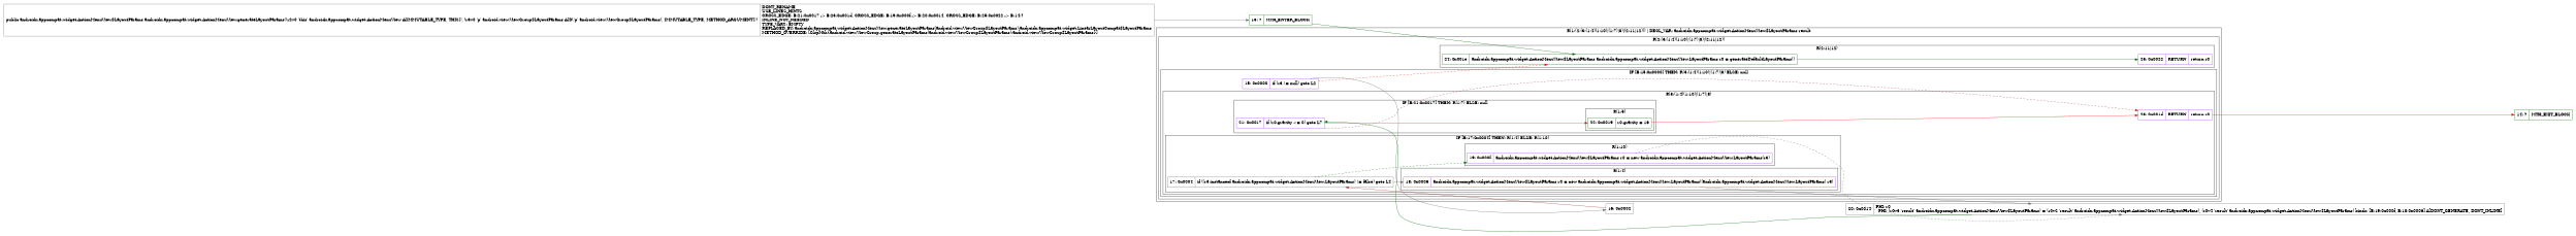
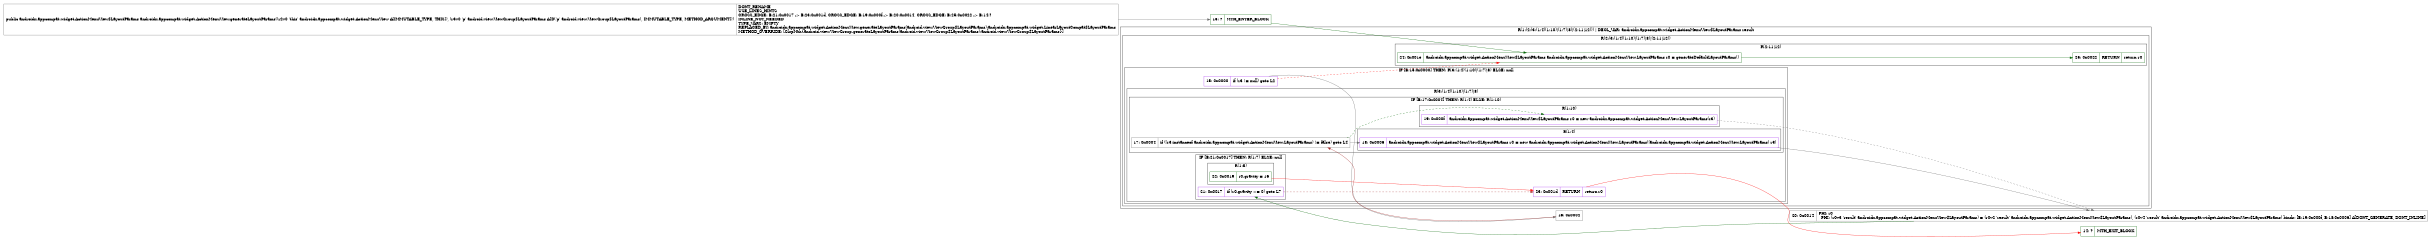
  digraph {
    rankdir=LR
    node [color=purple shape=record]
    edge [color=gray40]
    n1 [label="{18\:\ 0x0006|androidx.appcompat.widget.ActionMenuView$LayoutParams r0 = new androidx.appcompat.widget.ActionMenuView.LayoutParams((androidx.appcompat.widget.ActionMenuView.LayoutParams) r3)\l}"]
    n2 [label="{19\:\ 0x000f|androidx.appcompat.widget.ActionMenuView$LayoutParams r0 = new androidx.appcompat.widget.ActionMenuView.LayoutParams(r3)\l}"]
    n3 [color=gray40 label="{17\:\ 0x0004|if ((r3 instanceof androidx.appcompat.widget.ActionMenuView.LayoutParams) != false) goto L4\l}"]
    n4 [color=darkgreen label="{22\:\ 0x0019|r0.gravity = 16\l}"]
    n5 [label="{21\:\ 0x0017|if (r0.gravity \<= 0) goto L7\l}"]
    n6 [label="{23\:\ 0x001d|RETURN\l|return r0\l}"]
    n7 [label="{15\:\ 0x0000|if (r3 != null) goto L2\l}"]
    n8 [color=darkgreen label="{24\:\ 0x001e|androidx.appcompat.widget.ActionMenuView$LayoutParams androidx.appcompat.widget.ActionMenuView.LayoutParams r0 = generateDefaultLayoutParams()\l}"]
-   n9 [label="{25\:\ 0x0022|RETURN\l|return r0\l}"]
+   n9 [color=darkgreen label="{25\:\ 0x0022|RETURN\l|return r0\l}"]
    n10 [color=gray40 label="{20\:\ 0x0014|PHI: r0 \l  PHI: (r0v3 'result' androidx.appcompat.widget.ActionMenuView$LayoutParams) = (r0v2 'result' androidx.appcompat.widget.ActionMenuView$LayoutParams), (r0v4 'result' androidx.appcompat.widget.ActionMenuView$LayoutParams) binds: [B:19:0x000f, B:18:0x0006] A[DONT_GENERATE, DONT_INLINE]\l}"]
    n11 [color=darkgreen label="{14\:\ ?|MTH_EXIT_BLOCK\l}"]
    n12 [color=gray40 label="{16\:\ 0x0002}"]
    n13 [color=darkgreen label="{13\:\ ?|MTH_ENTER_BLOCK\l}"]
    n14 [color=gray40 label="{public androidx.appcompat.widget.ActionMenuView$LayoutParams androidx.appcompat.widget.ActionMenuView.generateLayoutParams((r2v0 'this' androidx.appcompat.widget.ActionMenuView A[IMMUTABLE_TYPE, THIS]), (r3v0 'p' android.view.ViewGroup$LayoutParams A[D('p' android.view.ViewGroup$LayoutParams), IMMUTABLE_TYPE, METHOD_ARGUMENT]))  | DONT_RENAME\lUSE_LINES_HINTS\lCROSS_EDGE: B:21:0x0017 \-\> B:23:0x001d, CROSS_EDGE: B:19:0x000f \-\> B:20:0x0014, CROSS_EDGE: B:25:0x0022 \-\> B:14:?\lINLINE_NOT_NEEDED\lTYPE_VARS: EMPTY\lREPLACED_BY: androidx.appcompat.widget.ActionMenuView.generateLayoutParams(android.view.ViewGroup$LayoutParams):androidx.appcompat.widget.LinearLayoutCompat$LayoutParams\lMETHOD_OVERRIDE: [ClspMth\{android.view.ViewGroup.generateLayoutParams(android.view.ViewGroup$LayoutParams):android.view.ViewGroup$LayoutParams\}]\l}"]
    subgraph cluster_1 {
      label="R(1:(2:(3:(1:4)(1:10)|(1:7)|8)|(2:11|12))) | DECL_VAR: androidx.appcompat.widget.ActionMenuView$LayoutParams result\l"
      subgraph cluster_2 {
        label="R(2:(3:(1:4)(1:10)|(1:7)|8)|(2:11|12))"
        subgraph cluster_3 {
          label="IF [B:15:0x0000] THEN: R(3:(1:4)(1:10)|(1:7)|8) ELSE: null"
          n7
          subgraph cluster_4 {
            label="R(3:(1:4)(1:10)|(1:7)|8)"
            n6
            subgraph cluster_5 {
              label="IF [B:17:0x0004] THEN: R(1:4) ELSE: R(1:10)"
              n3
              subgraph cluster_6 {
                label="R(1:4)"
                n1
              }
              subgraph cluster_7 {
                label="R(1:10)"
                n2
              }
            }
            subgraph cluster_8 {
              label="IF [B:21:0x0017] THEN: R(1:7) ELSE: null"
              n5
              subgraph cluster_9 {
                label="R(1:5)"
                n4
              }
            }
          }
        }
        subgraph cluster_10 {
          label="R(2:11|12)"
          n8
          n9
        }
      }
    }
    n1 -> n10
    n2 -> n10 [style=dashed]
    n3 -> n1
    n3 -> n2 [color=darkgreen style=dashed]
    n4 -> n6 [color=red]
-   n5 -> n4 [color=brown]
    n5 -> n6 [color=brown style=dashed]
    n6 -> n11 [color=red]
    n7 -> n8 [color=red style=dashed]
    n7 -> n12
    n8 -> n9 [color=darkgreen]
    n10 -> n5 [color=darkgreen]
    n12 -> n3 [color=brown]
    n13 -> n8 [color=darkgreen]
    n14 -> n13
  }
